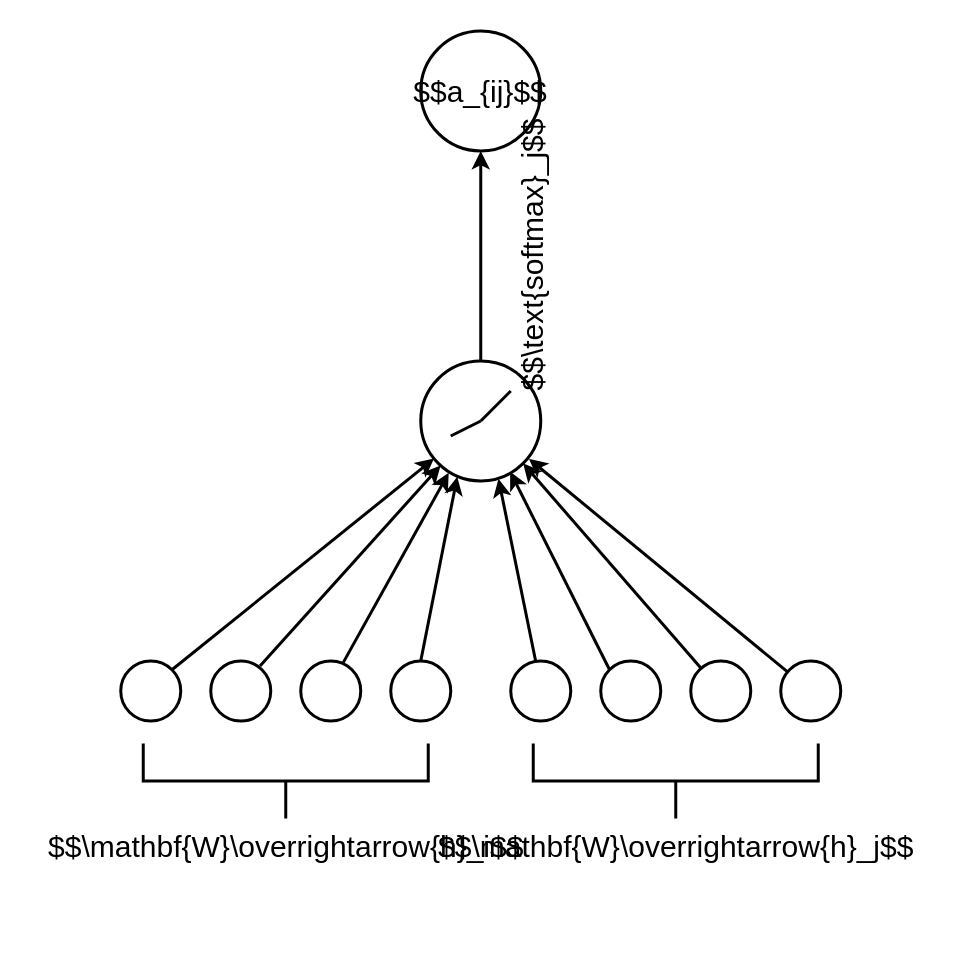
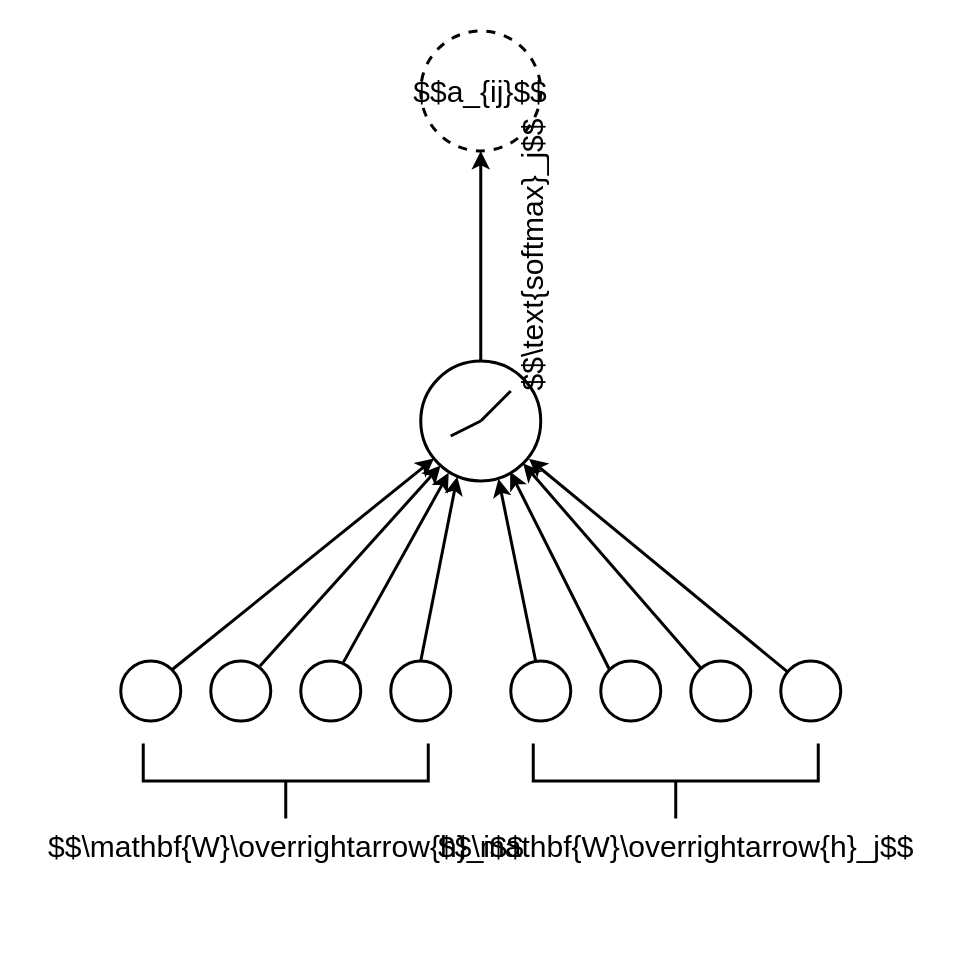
  <mxCell id="0" />
  <mxCell id="1" parent="0" />
- <mxCell id="2" value="&lt;font style=&quot;font-size: 20px;&quot;&gt;$$a_{ij}$$&lt;/font&gt;" style="ellipse;whiteSpace=wrap;html=1;aspect=fixed;strokeWidth=2;" vertex="1" parent="1"><mxGeometry x="280" y="20" width="80" height="80" as="geometry" /></mxCell>
+ <mxCell id="2" value="&lt;font style=&quot;font-size: 20px;&quot;&gt;$$a_{ij}$$&lt;/font&gt;" style="ellipse;whiteSpace=wrap;html=1;aspect=fixed;strokeWidth=2;dashed=1;" vertex="1" parent="1"><mxGeometry x="280" y="20" width="80" height="80" as="geometry" /></mxCell>
  <mxCell id="3" value="" style="ellipse;whiteSpace=wrap;html=1;aspect=fixed;strokeWidth=2;" vertex="1" parent="1"><mxGeometry x="280" y="240" width="80" height="80" as="geometry" /></mxCell>
  <mxCell id="4" value="" style="endArrow=classic;html=1;rounded=0;exitX=0.5;exitY=0;exitDx=0;exitDy=0;entryX=0.5;entryY=1;entryDx=0;entryDy=0;strokeWidth=2;" edge="1" parent="1" source="3" target="2"><mxGeometry width="50" height="50" relative="1" as="geometry"><mxPoint x="310" y="160" as="sourcePoint" /><mxPoint x="360" y="110" as="targetPoint" /></mxGeometry></mxCell>
  <mxCell id="5" value="&lt;font style=&quot;font-size: 20px;&quot;&gt;$$\text{softmax}_j$$&lt;/font&gt;" style="text;html=1;align=center;verticalAlign=middle;resizable=0;points=[];autosize=1;strokeColor=none;fillColor=none;rotation=-90;strokeWidth=2;" vertex="1" parent="1"><mxGeometry x="254" y="150" width="200" height="40" as="geometry" /></mxCell>
  <mxCell id="6" value="" style="endArrow=none;html=1;rounded=0;strokeWidth=2;" edge="1" parent="1"><mxGeometry width="50" height="50" relative="1" as="geometry"><mxPoint x="300" y="290" as="sourcePoint" /><mxPoint x="320" y="280" as="targetPoint" /></mxGeometry></mxCell>
  <mxCell id="7" value="" style="endArrow=none;html=1;rounded=0;strokeWidth=2;" edge="1" parent="1"><mxGeometry width="50" height="50" relative="1" as="geometry"><mxPoint x="320" y="280" as="sourcePoint" /><mxPoint x="340" y="260" as="targetPoint" /></mxGeometry></mxCell>
  <mxCell id="8" value="" style="ellipse;whiteSpace=wrap;html=1;aspect=fixed;strokeWidth=2;" vertex="1" parent="1"><mxGeometry x="200" y="440" width="40" height="40" as="geometry" /></mxCell>
  <mxCell id="9" value="" style="ellipse;whiteSpace=wrap;html=1;aspect=fixed;strokeWidth=2;" vertex="1" parent="1"><mxGeometry x="260" y="440" width="40" height="40" as="geometry" /></mxCell>
  <mxCell id="10" value="" style="ellipse;whiteSpace=wrap;html=1;aspect=fixed;strokeWidth=2;" vertex="1" parent="1"><mxGeometry x="140" y="440" width="40" height="40" as="geometry" /></mxCell>
  <mxCell id="11" value="" style="ellipse;whiteSpace=wrap;html=1;aspect=fixed;strokeWidth=2;" vertex="1" parent="1"><mxGeometry x="80" y="440" width="40" height="40" as="geometry" /></mxCell>
  <mxCell id="12" value="" style="endArrow=classic;html=1;rounded=0;exitX=1;exitY=0;exitDx=0;exitDy=0;strokeWidth=2;" edge="1" parent="1" source="11" target="3"><mxGeometry width="50" height="50" relative="1" as="geometry"><mxPoint x="200" y="420" as="sourcePoint" /><mxPoint x="250" y="370" as="targetPoint" /></mxGeometry></mxCell>
  <mxCell id="13" value="" style="endArrow=classic;html=1;rounded=0;exitX=0.821;exitY=0.082;exitDx=0;exitDy=0;exitPerimeter=0;strokeWidth=2;" edge="1" parent="1" source="10" target="3"><mxGeometry width="50" height="50" relative="1" as="geometry"><mxPoint x="200" y="420" as="sourcePoint" /><mxPoint x="250" y="370" as="targetPoint" /></mxGeometry></mxCell>
  <mxCell id="14" value="" style="endArrow=classic;html=1;rounded=0;exitX=0.71;exitY=0.023;exitDx=0;exitDy=0;exitPerimeter=0;entryX=0.233;entryY=0.932;entryDx=0;entryDy=0;entryPerimeter=0;strokeWidth=2;" edge="1" parent="1" source="8" target="3"><mxGeometry width="50" height="50" relative="1" as="geometry"><mxPoint x="200" y="420" as="sourcePoint" /><mxPoint x="250" y="370" as="targetPoint" /></mxGeometry></mxCell>
  <mxCell id="15" value="" style="endArrow=classic;html=1;rounded=0;exitX=0.5;exitY=0;exitDx=0;exitDy=0;entryX=0.304;entryY=0.965;entryDx=0;entryDy=0;entryPerimeter=0;strokeWidth=2;" edge="1" parent="1" source="9" target="3"><mxGeometry width="50" height="50" relative="1" as="geometry"><mxPoint x="210" y="400" as="sourcePoint" /><mxPoint x="260" y="350" as="targetPoint" /></mxGeometry></mxCell>
  <mxCell id="16" value="" style="ellipse;whiteSpace=wrap;html=1;aspect=fixed;strokeWidth=2;" vertex="1" parent="1"><mxGeometry x="460" y="440" width="40" height="40" as="geometry" /></mxCell>
  <mxCell id="17" value="" style="ellipse;whiteSpace=wrap;html=1;aspect=fixed;strokeWidth=2;" vertex="1" parent="1"><mxGeometry x="520" y="440" width="40" height="40" as="geometry" /></mxCell>
  <mxCell id="18" value="" style="ellipse;whiteSpace=wrap;html=1;aspect=fixed;strokeWidth=2;" vertex="1" parent="1"><mxGeometry x="400" y="440" width="40" height="40" as="geometry" /></mxCell>
  <mxCell id="19" value="" style="ellipse;whiteSpace=wrap;html=1;aspect=fixed;strokeWidth=2;" vertex="1" parent="1"><mxGeometry x="340" y="440" width="40" height="40" as="geometry" /></mxCell>
  <mxCell id="20" value="" style="endArrow=classic;html=1;rounded=0;exitX=0.414;exitY=-0.003;exitDx=0;exitDy=0;entryX=0.648;entryY=0.982;entryDx=0;entryDy=0;entryPerimeter=0;exitPerimeter=0;strokeWidth=2;" edge="1" parent="1" source="19" target="3"><mxGeometry width="50" height="50" relative="1" as="geometry"><mxPoint x="460" y="420" as="sourcePoint" /><mxPoint x="549" y="305" as="targetPoint" /></mxGeometry></mxCell>
  <mxCell id="21" value="" style="endArrow=classic;html=1;rounded=0;exitX=0;exitY=0;exitDx=0;exitDy=0;entryX=0.745;entryY=0.922;entryDx=0;entryDy=0;entryPerimeter=0;strokeWidth=2;" edge="1" parent="1" source="18" target="3"><mxGeometry width="50" height="50" relative="1" as="geometry"><mxPoint x="460" y="420" as="sourcePoint" /><mxPoint x="553" y="310" as="targetPoint" /></mxGeometry></mxCell>
  <mxCell id="22" value="" style="endArrow=classic;html=1;rounded=0;entryX=1;entryY=1;entryDx=0;entryDy=0;strokeWidth=2;" edge="1" parent="1" source="16" target="3"><mxGeometry width="50" height="50" relative="1" as="geometry"><mxPoint x="460" y="420" as="sourcePoint" /><mxPoint x="559" y="315" as="targetPoint" /></mxGeometry></mxCell>
  <mxCell id="23" value="" style="endArrow=classic;html=1;rounded=0;entryX=0.902;entryY=0.816;entryDx=0;entryDy=0;entryPerimeter=0;strokeWidth=2;" edge="1" parent="1" source="17" target="3"><mxGeometry width="50" height="50" relative="1" as="geometry"><mxPoint x="470" y="400" as="sourcePoint" /><mxPoint x="564" y="317" as="targetPoint" /></mxGeometry></mxCell>
  <mxCell id="24" value="" style="strokeWidth=2;html=1;shape=mxgraph.flowchart.annotation_2;align=left;labelPosition=right;pointerEvents=1;rotation=-90;" vertex="1" parent="1"><mxGeometry x="165" y="425" width="50" height="190" as="geometry" /></mxCell>
  <mxCell id="25" value="$$\mathbf{W}\overrightarrow{h}_i$$" style="text;html=1;align=center;verticalAlign=middle;resizable=0;points=[];autosize=1;strokeColor=none;fillColor=none;fontSize=20;strokeWidth=2;" vertex="1" parent="1"><mxGeometry x="20" y="543" width="340" height="40" as="geometry" /></mxCell>
  <mxCell id="26" value="" style="strokeWidth=2;html=1;shape=mxgraph.flowchart.annotation_2;align=left;labelPosition=right;pointerEvents=1;rotation=-90;" vertex="1" parent="1"><mxGeometry x="425" y="425" width="50" height="190" as="geometry" /></mxCell>
  <mxCell id="27" value="$$\mathbf{W}\overrightarrow{h}_j$$" style="text;html=1;align=center;verticalAlign=middle;resizable=0;points=[];autosize=1;strokeColor=none;fillColor=none;fontSize=20;strokeWidth=2;" vertex="1" parent="1"><mxGeometry x="280" y="543" width="340" height="40" as="geometry" /></mxCell>
